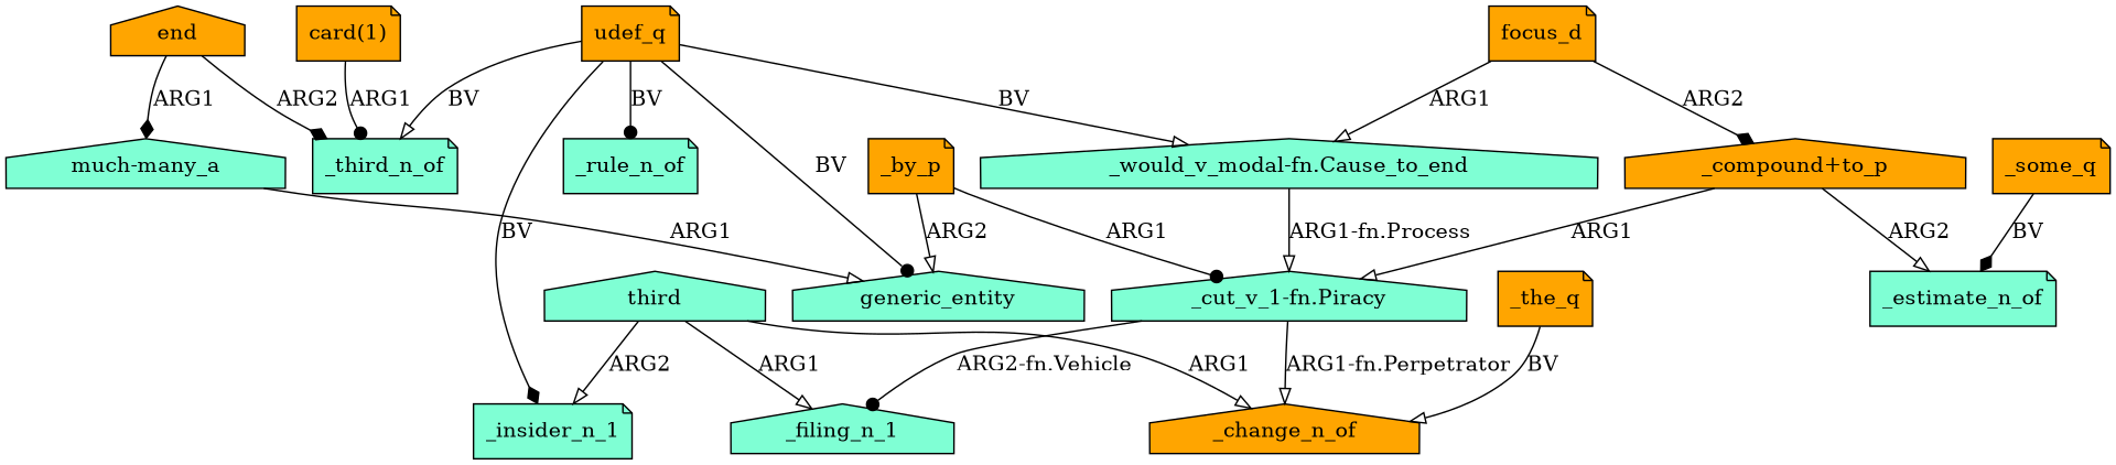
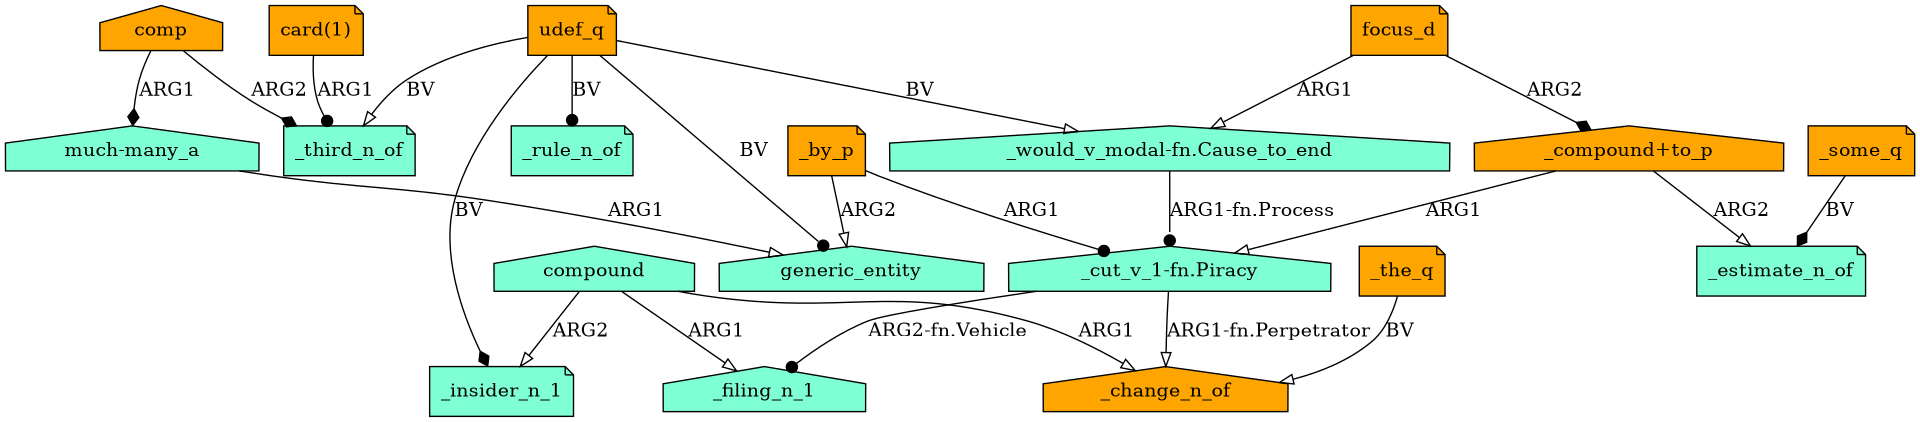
  digraph {
    node [fillcolor=aquamarine shape=note style=filled]
    edge [arrowhead=onormal]
    "card(1)" [fillcolor=orange]
    _third_n_of
    focus_d [fillcolor=orange]
    n4 [fillcolor=orange label="_compound+to_p" shape=house]
    "_would_v_modal-fn.Cause_to_end" [shape=house]
    "_cut_v_1-fn.Piracy" [shape=house]
    _estimate_n_of
    _filing_n_1 [shape=house]
    _change_n_of [fillcolor=orange shape=house]
    udef_q [fillcolor=orange]
    _insider_n_1
    _rule_n_of
    generic_entity [shape=house]
-   comp [fillcolor=orange shape=house label=end]
+   comp [fillcolor=orange shape=house]
    "much-many_a" [shape=house]
-   compound [shape=house label=third]
+   compound [shape=house]
    _some_q [fillcolor=orange]
    _by_p [fillcolor=orange]
    _the_q [fillcolor=orange]
    "card(1)" -> _third_n_of [arrowhead=dot label=ARG1]
    focus_d -> n4 [arrowhead=diamond label=ARG2]
    focus_d -> "_would_v_modal-fn.Cause_to_end" [label=ARG1]
    n4 -> "_cut_v_1-fn.Piracy" [label=ARG1]
    n4 -> _estimate_n_of [label=ARG2]
-   "_would_v_modal-fn.Cause_to_end" -> "_cut_v_1-fn.Piracy" [label="ARG1-fn.Process"]
+   "_would_v_modal-fn.Cause_to_end" -> "_cut_v_1-fn.Piracy" [arrowhead=dot label="ARG1-fn.Process"]
    "_cut_v_1-fn.Piracy" -> _filing_n_1 [arrowhead=dot label="ARG2-fn.Vehicle"]
    "_cut_v_1-fn.Piracy" -> _change_n_of [label="ARG1-fn.Perpetrator"]
    udef_q -> _third_n_of [label=BV]
    udef_q -> "_would_v_modal-fn.Cause_to_end" [label=BV]
    udef_q -> _insider_n_1 [arrowhead=diamond label=BV]
    udef_q -> _rule_n_of [arrowhead=dot label=BV]
    udef_q -> generic_entity [arrowhead=dot label=BV]
    comp -> _third_n_of [arrowhead=diamond label=ARG2]
    comp -> "much-many_a" [arrowhead=diamond label=ARG1]
    "much-many_a" -> generic_entity [label=ARG1]
    compound -> _filing_n_1 [label=ARG1]
    compound -> _change_n_of [label=ARG1]
    compound -> _insider_n_1 [label=ARG2]
    _some_q -> _estimate_n_of [arrowhead=diamond label=BV]
    _by_p -> "_cut_v_1-fn.Piracy" [arrowhead=dot label=ARG1]
    _by_p -> generic_entity [label=ARG2]
    _the_q -> _change_n_of [label=BV]
  }
